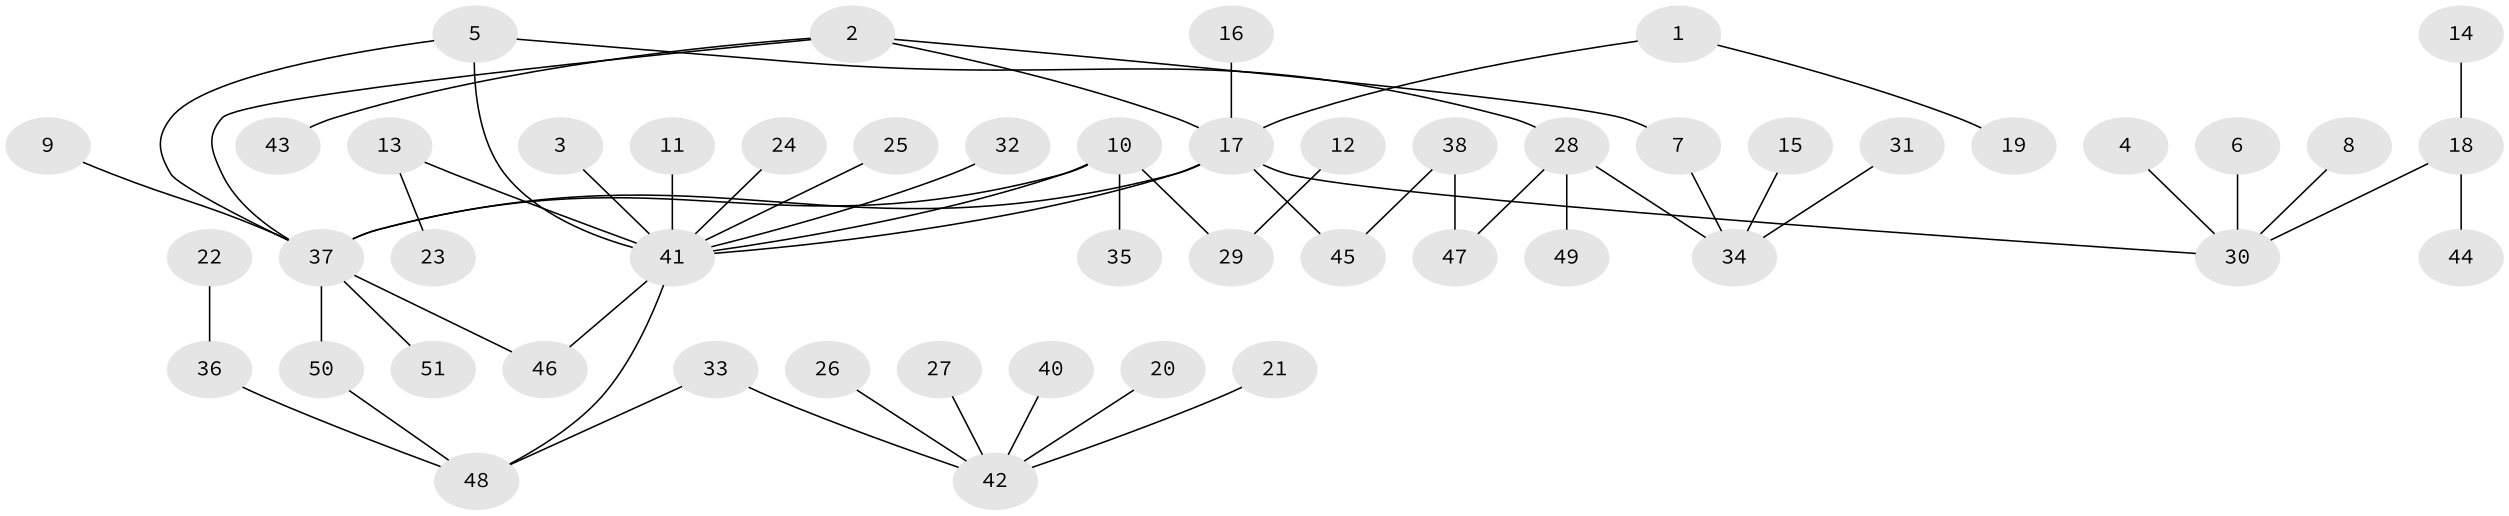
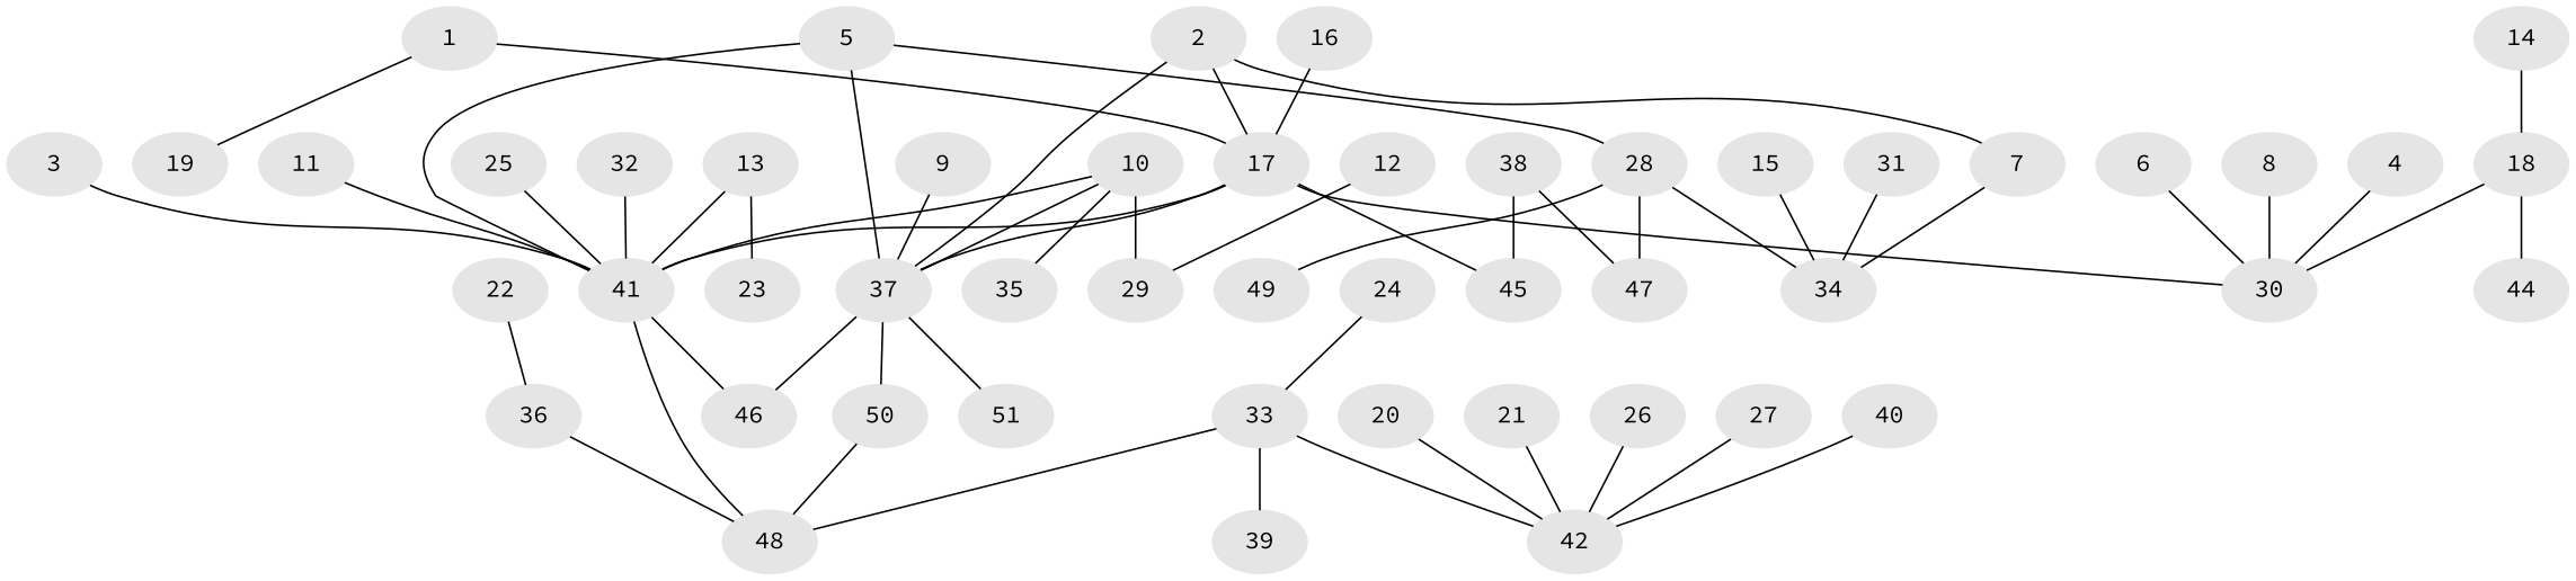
  graph {
    fontname="Source Code Pro"
    node [color=gray90 fontname="Source Code Pro" style=filled]
    edge [fontname="Source Code Pro" weight=1.0]
    1
    17
    19
    37
    41
    30
    45
    2
    7
-   43
    34
    46
    50
    51
    3
    48
    4
    5
    28
    47
    49
    6
    8
    9
    10
    29
    35
    11
    12
    13
    23
    14
    18
    44
    15
    16
    20
    42
    21
    22
    36
    24
    25
    26
    27
    31
    32
    33
+   39
    38
    40
    1 -- 17
    1 -- 19
    17 -- 37
    17 -- 41
    17 -- 30
    17 -- 45
    37 -- 46
    37 -- 50 [weight=2.0]
    37 -- 51
    41 -- 46
    41 -- 48
    2 -- 17
    2 -- 37
    2 -- 7
-   2 -- 43
    7 -- 34
    50 -- 48
    3 -- 41
    4 -- 30
    5 -- 37
    5 -- 41
    5 -- 28
    28 -- 34
    28 -- 47
    28 -- 49
    6 -- 30
    8 -- 30
    9 -- 37
    10 -- 37
    10 -- 41
    10 -- 29
    10 -- 35
    11 -- 41
    12 -- 29
    13 -- 41
    13 -- 23
    14 -- 18
    18 -- 30
    18 -- 44
    15 -- 34
    16 -- 17
    20 -- 42
    21 -- 42
    22 -- 36
    36 -- 48
-   24 -- 41
+   24 -- 33
    25 -- 41
    26 -- 42
    27 -- 42
    31 -- 34
    32 -- 41
    33 -- 48
    33 -- 42
+   33 -- 39
    38 -- 45
    38 -- 47
    40 -- 42
  }
